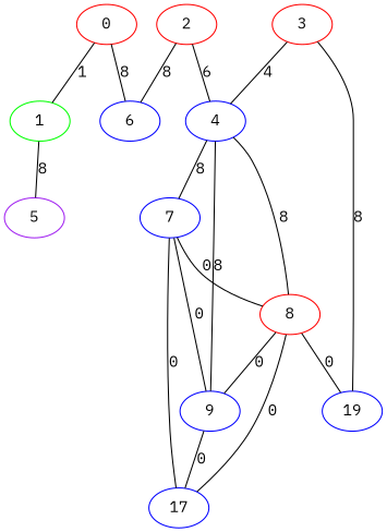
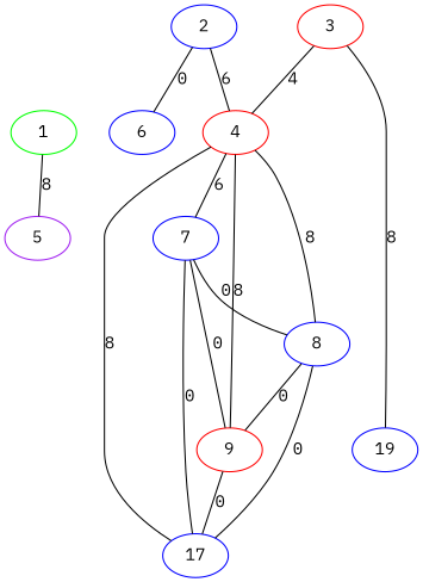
  graph {
    fontname="IBM Plex Mono"
    node [color=blue fontname="IBM Plex Mono" weight=3]
    edge [fontname="IBM Plex Mono"]
-   0 [color=red weight=1]
    1 [color=green weight=2]
    6
    5 [color=purple weight=4]
-   2 [color=red weight=1]
-   4 [weight=1]
+   2 [weight=1]
+   4 [color=red weight=1]
    3 [color=red weight=1]
    n8 [label=19]
    7
-   8 [color=red]
-   9
+   8
+   9 [color=red]
    n12 [label=17]
-   0 -- 1 [label=1]
-   0 -- 6 [label=8]
    1 -- 5 [label=8]
-   2 -- 6 [label=8]
+   2 -- 6 [label=0]
    2 -- 4 [label=6]
-   4 -- 7 [label=8]
+   4 -- 7 [label=6]
    4 -- 8 [label=8]
    4 -- 9 [label=8]
+   4 -- n12 [label=8]
    3 -- 4 [label=4]
    3 -- n8 [label=8]
    7 -- 8 [label=0]
    7 -- 9 [label=0]
    7 -- n12 [label=0]
-   8 -- n8 [label=0]
    8 -- 9 [label=0]
    8 -- n12 [label=0]
    9 -- n12 [label=0]
  }
